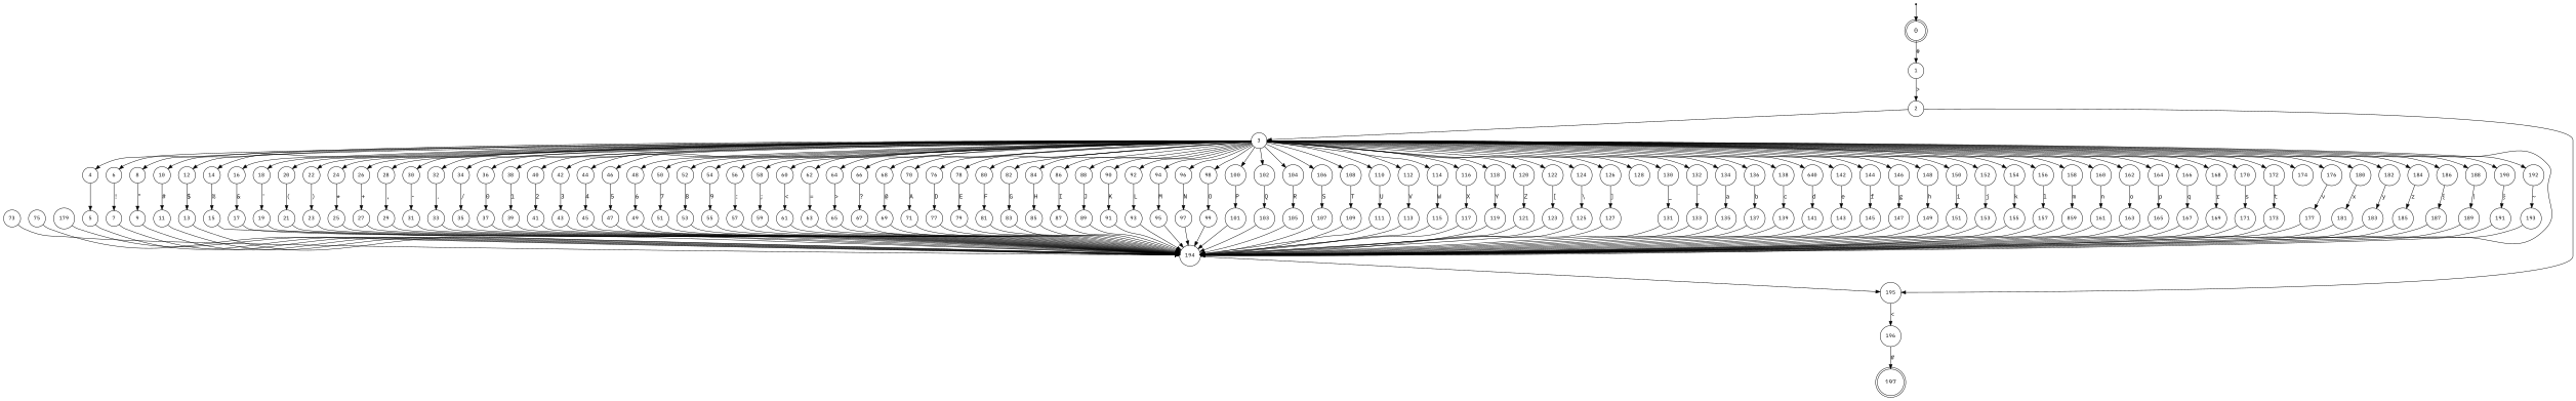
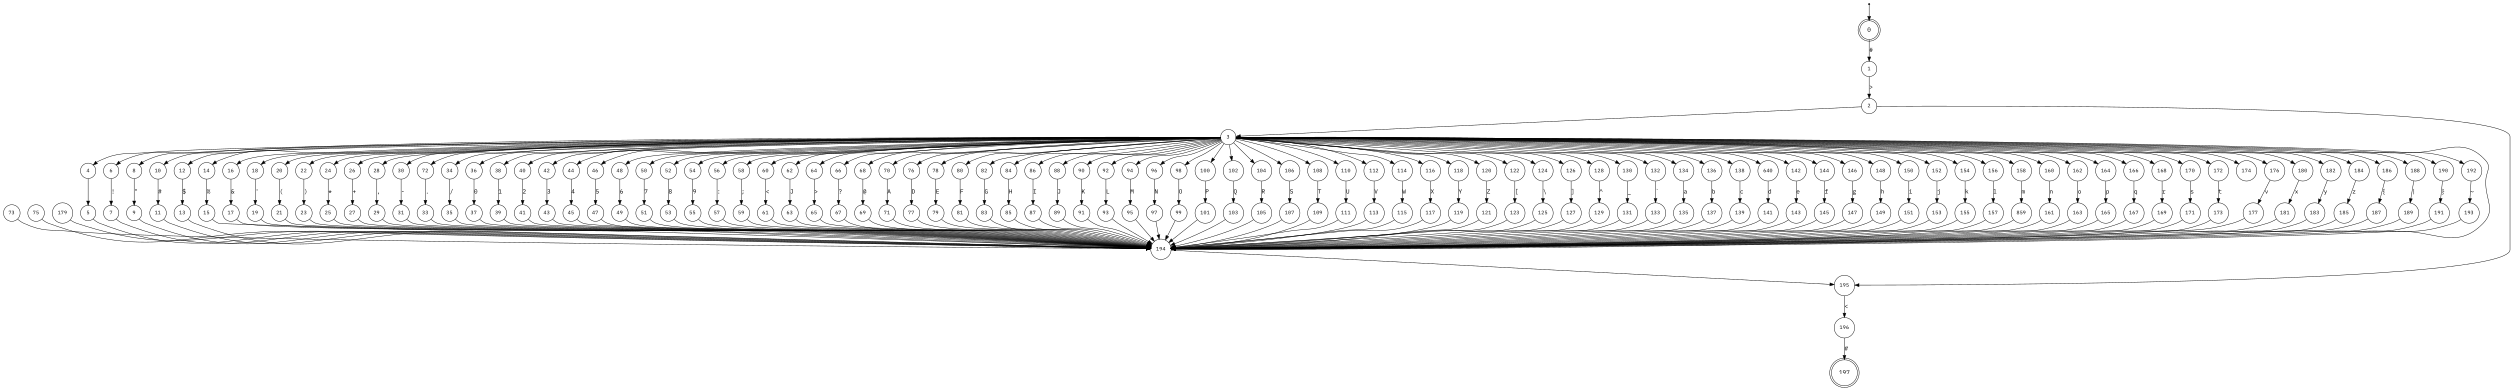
  digraph {
    fontname="IBM Plex Mono"
    rankdir=TB
    node [fontname="IBM Plex Mono" fontsize=12 shape=circle]
    edge [fontname="IBM Plex Mono"]
    n1 [fontsize=14 label=0 shape=doublecircle]
    n2 [label=1]
    n3 [label=2]
    n4 [label=3]
    n5 [label=195]
    n6 [label=4]
    n7 [label=6]
    n8 [label=8]
    n9 [label=10]
    n10 [label=12]
    n11 [label=14]
    n12 [label=16]
    n13 [label=18]
    n14 [label=20]
    n15 [label=22]
    n16 [label=24]
    n17 [label=26]
    n18 [label=28]
    n19 [label=30]
-   n20 [label=32]
+   n20 [label=72]
    n21 [label=34]
    n22 [label=36]
    n23 [label=38]
    n24 [label=40]
    n25 [label=42]
    n26 [label=44]
    n27 [label=46]
    n28 [label=48]
    n29 [label=50]
    n30 [label=52]
    n31 [label=54]
    n32 [label=56]
    n33 [label=58]
    n34 [label=60]
    n35 [label=62]
    n36 [label=64]
    n37 [label=66]
    n38 [label=68]
    n39 [label=70]
    n40 [label=76]
    n41 [label=78]
    n42 [label=80]
    n43 [label=82]
    n44 [label=84]
    n45 [label=86]
    n46 [label=88]
    n47 [label=90]
    n48 [label=92]
    n49 [label=94]
    n50 [label=96]
    n51 [label=98]
    n52 [label=100]
    n53 [label=102]
    n54 [label=104]
    n55 [label=106]
    n56 [label=108]
    n57 [label=110]
    n58 [label=112]
    n59 [label=114]
    n60 [label=116]
    n61 [label=118]
    n62 [label=120]
    n63 [label=122]
    n64 [label=124]
    n65 [label=126]
    n66 [label=128]
    n67 [label=130]
    n68 [label=132]
    n69 [label=134]
    n70 [label=136]
    n71 [label=138]
    n72 [label=640]
    n73 [label=142]
    n74 [label=144]
    n75 [label=146]
    n76 [label=148]
    n77 [label=150]
    n78 [label=152]
    n79 [label=154]
    n80 [label=156]
    n81 [label=158]
    n82 [label=160]
    n83 [label=162]
    n84 [label=164]
    n85 [label=166]
    n86 [label=168]
    n87 [label=170]
    n88 [label=172]
    n89 [label=174]
    n90 [label=176]
    n91 [label=180]
    n92 [label=182]
    n93 [label=184]
    n94 [label=186]
    n95 [label=188]
    n96 [label=190]
    n97 [label=192]
    n98 [label=196]
    n99 [label=5]
    n100 [label=7]
    n101 [label=9]
    n102 [label=11]
    n103 [label=13]
    n104 [label=15]
    n105 [label=17]
    n106 [label=19]
    n107 [label=21]
    n108 [label=23]
    n109 [label=25]
    n110 [label=27]
    n111 [label=29]
    n112 [label=31]
    n113 [label=33]
    n114 [label=35]
    n115 [label=37]
    n116 [label=39]
    n117 [label=41]
    n118 [label=43]
    n119 [label=45]
    n120 [label=47]
    n121 [label=49]
    n122 [label=51]
    n123 [label=53]
    n124 [label=55]
    n125 [label=57]
    n126 [label=59]
    n127 [label=61]
    n128 [label=63]
    n129 [label=65]
    n130 [label=67]
    n131 [label=69]
    n132 [label=71]
    n133 [label=77]
    n134 [label=79]
    n135 [label=81]
    n136 [label=83]
    n137 [label=85]
    n138 [label=87]
    n139 [label=89]
    n140 [label=91]
    n141 [label=93]
    n142 [label=95]
    n143 [label=97]
    n144 [label=99]
    n145 [label=101]
    n146 [label=103]
    n147 [label=105]
    n148 [label=107]
    n149 [label=109]
    n150 [label=111]
    n151 [label=113]
    n152 [label=115]
    n153 [label=117]
    n154 [label=119]
    n155 [label=121]
    n156 [label=123]
    n157 [label=125]
    n158 [label=127]
+   n159 [label=129]
    n160 [label=131]
    n161 [label=133]
    n162 [label=135]
    n163 [label=137]
    n164 [label=139]
    n165 [label=141]
    n166 [label=143]
    n167 [label=145]
    n168 [label=147]
    n169 [label=149]
    n170 [label=151]
    n171 [label=153]
    n172 [label=155]
    n173 [label=157]
    n174 [label=859]
    n175 [label=161]
    n176 [label=163]
    n177 [label=165]
    n178 [label=167]
    n179 [label=169]
    n180 [label=171]
    n181 [label=173]
    n182 [label=177]
    n183 [label=181]
    n184 [label=183]
    n185 [label=185]
    n186 [label=187]
    n187 [label=189]
    n188 [label=191]
    n189 [label=193]
    n190 [label=194]
    n191 [label=73]
    n192 [label=75]
    n193 [label=179]
    n194 [fontsize=14 label=197 shape=doublecircle]
    n195 [fontsize=14 label=197 shape=point]
    n1 -> n2 [label="#"]
    n2 -> n3 [label=">"]
    n3 -> n4
    n3 -> n5
    n4 -> n6
    n4 -> n7
    n4 -> n8
    n4 -> n9
    n4 -> n10
    n4 -> n11
    n4 -> n12
    n4 -> n13
    n4 -> n14
    n4 -> n15
    n4 -> n16
    n4 -> n17
    n4 -> n18
    n4 -> n19
    n4 -> n20
    n4 -> n21
    n4 -> n22
    n4 -> n23
    n4 -> n24
    n4 -> n25
    n4 -> n26
    n4 -> n27
    n4 -> n28
    n4 -> n29
    n4 -> n30
    n4 -> n31
    n4 -> n32
    n4 -> n33
    n4 -> n34
    n4 -> n35
    n4 -> n36
    n4 -> n37
    n4 -> n38
    n4 -> n39
    n4 -> n40
    n4 -> n41
    n4 -> n42
    n4 -> n43
    n4 -> n44
    n4 -> n45
    n4 -> n46
    n4 -> n47
    n4 -> n48
    n4 -> n49
    n4 -> n50
    n4 -> n51
    n4 -> n52
    n4 -> n53
    n4 -> n54
    n4 -> n55
    n4 -> n56
    n4 -> n57
    n4 -> n58
    n4 -> n59
    n4 -> n60
    n4 -> n61
    n4 -> n62
    n4 -> n63
    n4 -> n64
    n4 -> n65
    n4 -> n66
    n4 -> n67
    n4 -> n68
    n4 -> n69
    n4 -> n70
    n4 -> n71
    n4 -> n72
    n4 -> n73
    n4 -> n74
    n4 -> n75
    n4 -> n76
    n4 -> n77
    n4 -> n78
    n4 -> n79
    n4 -> n80
    n4 -> n81
    n4 -> n82
    n4 -> n83
    n4 -> n84
    n4 -> n85
    n4 -> n86
    n4 -> n87
    n4 -> n88
    n4 -> n89
    n4 -> n90
    n4 -> n91
    n4 -> n92
    n4 -> n93
    n4 -> n94
    n4 -> n95
    n4 -> n96
    n4 -> n97
    n5 -> n98 [label="<"]
    n6 -> n99 [label=" "]
    n7 -> n100 [label="!"]
    n8 -> n101 [label="\""]
    n9 -> n102 [label="#"]
    n10 -> n103 [label="$"]
    n11 -> n104 [label="%"]
    n12 -> n105 [label="&"]
    n13 -> n106 [label="'"]
    n14 -> n107 [label="("]
    n15 -> n108 [label=")"]
    n16 -> n109 [label="*"]
    n17 -> n110 [label="+"]
    n18 -> n111 [label=","]
    n19 -> n112 [label="-"]
    n20 -> n113 [label="."]
    n21 -> n114 [label="/"]
    n22 -> n115 [label=0]
    n23 -> n116 [label=1]
    n24 -> n117 [label=2]
    n25 -> n118 [label=3]
    n26 -> n119 [label=4]
    n27 -> n120 [label=5]
    n28 -> n121 [label=6]
    n29 -> n122 [label=7]
    n30 -> n123 [label=8]
    n31 -> n124 [label=9]
    n32 -> n125 [label=":"]
    n33 -> n126 [label=";"]
    n34 -> n127 [label="<"]
-   n35 -> n128 [label="="]
+   n35 -> n128 [label=J]
    n36 -> n129 [label=">"]
    n37 -> n130 [label="?"]
    n38 -> n131 [label="@"]
    n39 -> n132 [label=A]
    n40 -> n133 [label=D]
    n41 -> n134 [label=E]
    n42 -> n135 [label=F]
    n43 -> n136 [label=G]
    n44 -> n137 [label=H]
    n45 -> n138 [label=I]
    n46 -> n139 [label=J]
    n47 -> n140 [label=K]
    n48 -> n141 [label=L]
    n49 -> n142 [label=M]
    n50 -> n143 [label=N]
    n51 -> n144 [label=O]
    n52 -> n145 [label=P]
    n53 -> n146 [label=Q]
    n54 -> n147 [label=R]
    n55 -> n148 [label=S]
    n56 -> n149 [label=T]
    n57 -> n150 [label=U]
    n58 -> n151 [label=V]
    n59 -> n152 [label=W]
    n60 -> n153 [label=X]
    n61 -> n154 [label=Y]
    n62 -> n155 [label=Z]
    n63 -> n156 [label="["]
    n64 -> n157 [label="\\"]
    n65 -> n158 [label="]"]
+   n66 -> n159 [label="^"]
    n67 -> n160 [label=_]
    n68 -> n161 [label="`"]
    n69 -> n162 [label=a]
    n70 -> n163 [label=b]
    n71 -> n164 [label=c]
    n72 -> n165 [label=d]
    n73 -> n166 [label=e]
    n74 -> n167 [label=f]
    n75 -> n168 [label=g]
    n76 -> n169 [label=h]
    n77 -> n170 [label=i]
    n78 -> n171 [label=j]
    n79 -> n172 [label=k]
    n80 -> n173 [label=l]
    n81 -> n174 [label=m]
    n82 -> n175 [label=n]
    n83 -> n176 [label=o]
    n84 -> n177 [label=p]
    n85 -> n178 [label=q]
    n86 -> n179 [label=r]
    n87 -> n180 [label=s]
    n88 -> n181 [label=t]
    n90 -> n182 [label=v]
    n91 -> n183 [label=x]
    n92 -> n184 [label=y]
    n93 -> n185 [label=z]
    n94 -> n186 [label="{"]
    n95 -> n187 [label="|"]
    n96 -> n188 [label="}"]
    n97 -> n189 [label="~"]
    n98 -> n194 [label="#"]
    n99 -> n190
    n100 -> n190
    n101 -> n190
    n102 -> n190
    n103 -> n190
    n104 -> n190
    n105 -> n190
    n106 -> n190
    n107 -> n190
    n108 -> n190
    n109 -> n190
    n110 -> n190
    n111 -> n190
    n112 -> n190
    n113 -> n190
    n114 -> n190
    n115 -> n190
    n116 -> n190
    n117 -> n190
    n118 -> n190
    n119 -> n190
    n120 -> n190
    n121 -> n190
    n122 -> n190
    n123 -> n190
    n124 -> n190
    n125 -> n190
    n126 -> n190
    n127 -> n190
    n128 -> n190
    n129 -> n190
    n130 -> n190
    n131 -> n190
    n132 -> n190
    n133 -> n190
    n134 -> n190
    n135 -> n190
    n136 -> n190
    n137 -> n190
    n138 -> n190
    n139 -> n190
    n140 -> n190
    n141 -> n190
    n142 -> n190
    n143 -> n190
    n144 -> n190
    n145 -> n190
    n146 -> n190
    n147 -> n190
    n148 -> n190
    n149 -> n190
    n150 -> n190
    n151 -> n190
    n152 -> n190
    n153 -> n190
    n154 -> n190
    n155 -> n190
    n156 -> n190
    n157 -> n190
    n158 -> n190
+   n159 -> n190
    n160 -> n190
    n161 -> n190
    n162 -> n190
    n163 -> n190
    n164 -> n190
    n165 -> n190
    n166 -> n190
    n167 -> n190
    n168 -> n190
    n169 -> n190
    n170 -> n190
    n171 -> n190
    n172 -> n190
    n173 -> n190
    n174 -> n190
    n175 -> n190
    n176 -> n190
    n177 -> n190
    n178 -> n190
    n179 -> n190
    n180 -> n190
    n181 -> n190
    n182 -> n190
    n183 -> n190
    n184 -> n190
    n185 -> n190
    n186 -> n190
    n187 -> n190
    n188 -> n190
    n189 -> n190
    n190 -> n4
    n190 -> n5
    n191 -> n190
    n192 -> n190
    n193 -> n190
    n195 -> n1
  }
